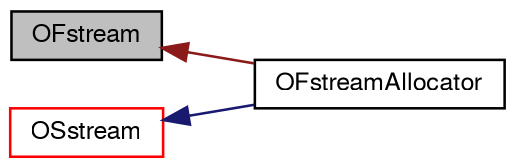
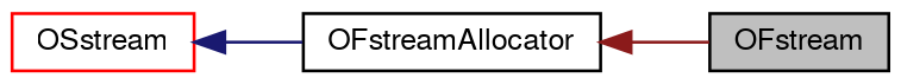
  digraph {
    rankdir=LR
    node [color=black fontname=FreeSans fontsize=10 shape=record]
    edge [dir=back fontname=FreeSans fontsize=10 labelfontname=FreeSans labelfontsize=10 style=solid]
    n1 [fillcolor=grey75 fontcolor=black height=0.2 label=OFstream style=filled width=0.4]
    n2 [height=0.2 label=OFstreamAllocator width=0.4]
    n3 [color=red height=0.2 label=OSstream width=0.4]
-   n1 -> n2 [color=firebrick4]
+   n2 -> n1 [color=firebrick4]
    n3 -> n2 [color=midnightblue]
  }
